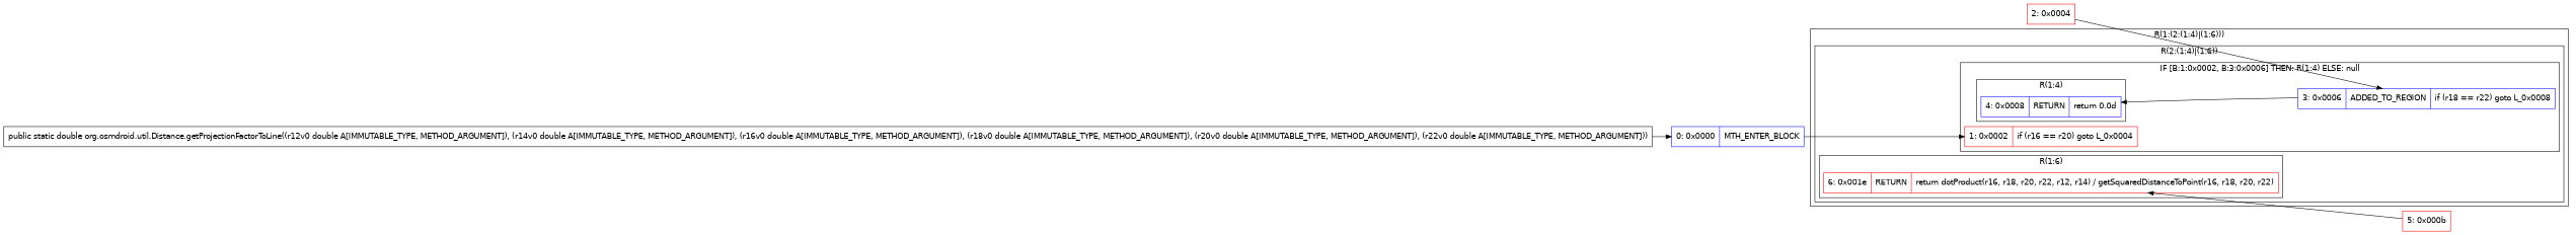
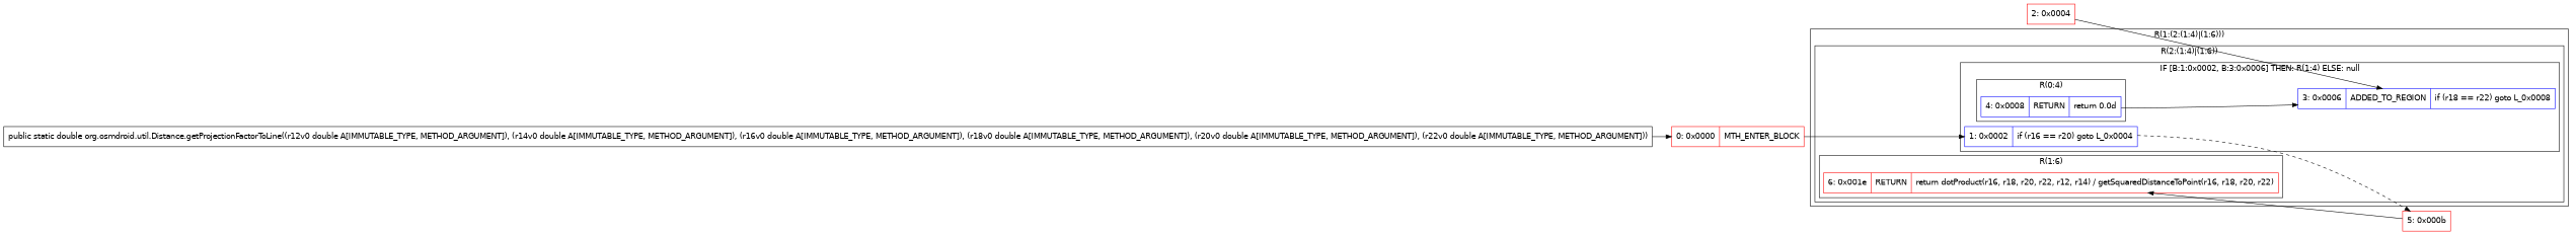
  digraph {
    fontname="DejaVu Sans"
    rankdir=LR
    node [color=red fontname="DejaVu Sans" shape=record]
    edge [fontname="DejaVu Sans"]
    n1 [color=blue label="{4\:\ 0x0008|RETURN\l|return 0.0d\l}"]
-   n2 [label="{1\:\ 0x0002|if (r16 == r20) goto L_0x0004\l}"]
+   n2 [color=blue label="{1\:\ 0x0002|if (r16 == r20) goto L_0x0004\l}"]
    n3 [color=blue label="{3\:\ 0x0006|ADDED_TO_REGION\l|if (r18 == r22) goto L_0x0008\l}"]
    n4 [label="{6\:\ 0x001e|RETURN\l|return dotProduct(r16, r18, r20, r22, r12, r14) \/ getSquaredDistanceToPoint(r16, r18, r20, r22)\l}"]
    n5 [label="{5\:\ 0x000b}"]
    n6 [label="{2\:\ 0x0004}"]
-   n7 [color=blue label="{0\:\ 0x0000|MTH_ENTER_BLOCK\l}"]
+   n7 [label="{0\:\ 0x0000|MTH_ENTER_BLOCK\l}"]
    n8 [label="{public static double org.osmdroid.util.Distance.getProjectionFactorToLine((r12v0 double A[IMMUTABLE_TYPE, METHOD_ARGUMENT]), (r14v0 double A[IMMUTABLE_TYPE, METHOD_ARGUMENT]), (r16v0 double A[IMMUTABLE_TYPE, METHOD_ARGUMENT]), (r18v0 double A[IMMUTABLE_TYPE, METHOD_ARGUMENT]), (r20v0 double A[IMMUTABLE_TYPE, METHOD_ARGUMENT]), (r22v0 double A[IMMUTABLE_TYPE, METHOD_ARGUMENT])) }" color=""]
    subgraph cluster_1 {
      label="R(1:(2:(1:4)|(1:6)))"
      subgraph cluster_2 {
        label="R(2:(1:4)|(1:6))"
        subgraph cluster_3 {
          label="IF [B:1:0x0002, B:3:0x0006] THEN: R(1:4) ELSE: null"
          n2
          n3
          subgraph cluster_4 {
-           label="R(1:4)"
+           label="R(0:4)"
            n1
          }
        }
        subgraph cluster_5 {
          label="R(1:6)"
          n4
        }
      }
    }
-   n3 -> n1
+   n2 -> n5 [style=dashed]
+   n1 -> n3
    n5 -> n4
    n6 -> n3
    n7 -> n2
    n8 -> n7
  }
